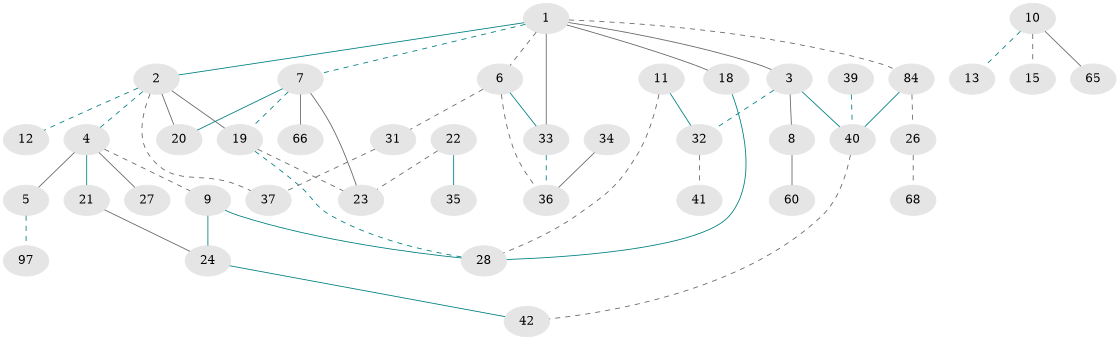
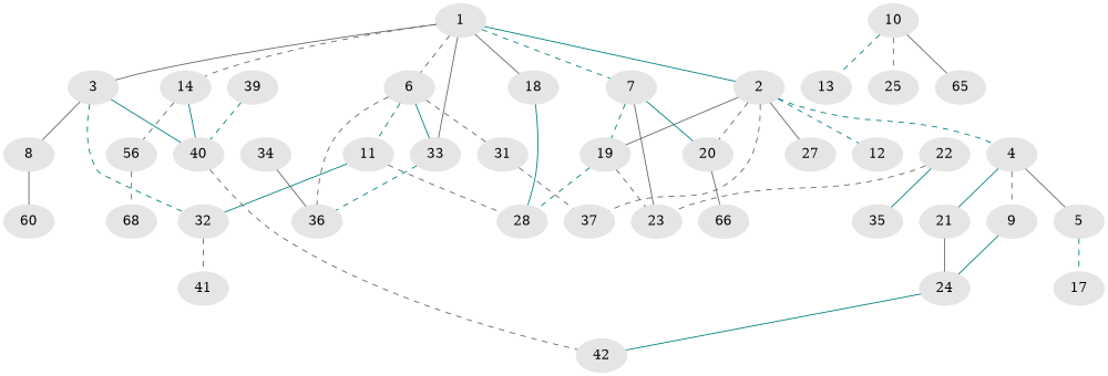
  graph {
    node [color=gray90 style=filled]
    edge [color=gray40 style=dashed weight=1.0]
    1
    2
    3
    6
    7
-   14 [label=84]
+   14
    18
    33
    4
    12
    19
    20
    27
    37
    8
    32
    40
    11
    31
    36
    n21 [label=66]
    23
-   26
+   26 [label=56]
    28
    5
    9
    21
    n28 [label=60]
    n29 [label=68]
    41
    42
-   17 [label=97]
+   17
    24
    10
    13
-   15
+   15 [label=25]
    n37 [label=65]
    22
    35
    39
    34
    1 -- 2 [color=teal style=solid]
    1 -- 3 [style=solid]
    1 -- 6
    1 -- 7 [color=teal]
    1 -- 14
    1 -- 18 [style=solid]
    1 -- 33 [style=solid]
    2 -- 4 [color=teal]
    2 -- 12 [color=teal]
    2 -- 19 [style=solid]
-   2 -- 20 [style=solid]
-   4 -- 27 [style=solid]
+   2 -- 20
+   2 -- 27 [style=solid]
    2 -- 37
    3 -- 8 [style=solid]
    3 -- 32 [color=teal]
    3 -- 40 [color=teal style=solid]
    6 -- 33 [color=teal style=solid]
+   6 -- 11 [color=teal]
    6 -- 31
    6 -- 36
    7 -- 19 [color=teal]
    7 -- 20 [color=teal style=solid]
-   7 -- n21 [style=solid]
+   20 -- n21 [style=solid]
    7 -- 23 [style=solid]
    14 -- 40 [color=teal style=solid]
    14 -- 26
    18 -- 28 [color=teal style=solid]
    33 -- 36 [color=teal]
    4 -- 5 [style=solid]
    4 -- 9
    4 -- 21 [color=teal style=solid]
    19 -- 23
    19 -- 28 [color=teal]
    8 -- n28 [style=solid]
    32 -- 41
    40 -- 42
    11 -- 32 [color=teal style=solid]
    11 -- 28
    31 -- 37
    26 -- n29
    5 -- 17 [color=teal]
-   9 -- 28 [color=teal style=solid]
    9 -- 24 [color=teal style=solid]
    21 -- 24 [style=solid]
    24 -- 42 [color=teal style=solid]
    10 -- 13 [color=teal]
    10 -- 15
    10 -- n37 [style=solid]
    22 -- 23
    22 -- 35 [color=teal style=solid]
    39 -- 40 [color=teal]
    34 -- 36 [style=solid]
  }
